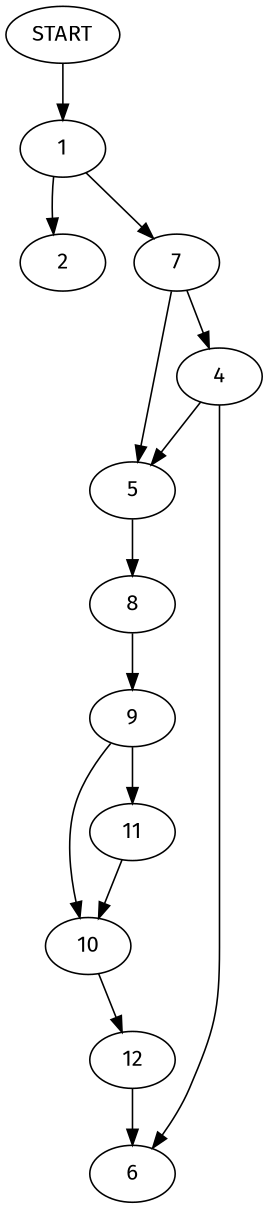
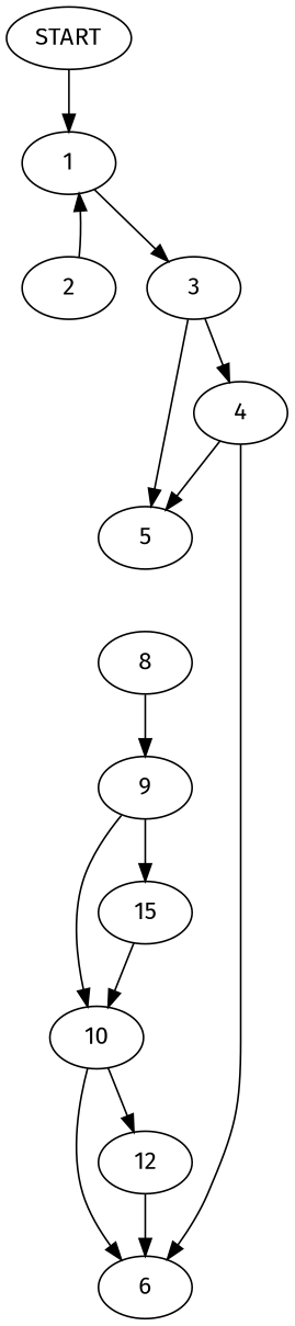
  digraph {
    fontname="Fira Sans"
    node [fontname="Fira Sans"]
    edge [fontname="Fira Sans"]
    n1 [label=START]
    1
    2
-   3 [label=7]
+   3
    4
    5
    6
    8
    9
    10
-   11
+   11 [label=15]
    12
    n1 -> 1
-   1 -> 2
+   2 -> 1
    1 -> 3
    3 -> 4
    3 -> 5
    4 -> 5
    4 -> 6
-   5 -> 8
    8 -> 9
    9 -> 10
    9 -> 11
+   10 -> 6
    10 -> 12
    11 -> 10
    12 -> 6
  }
